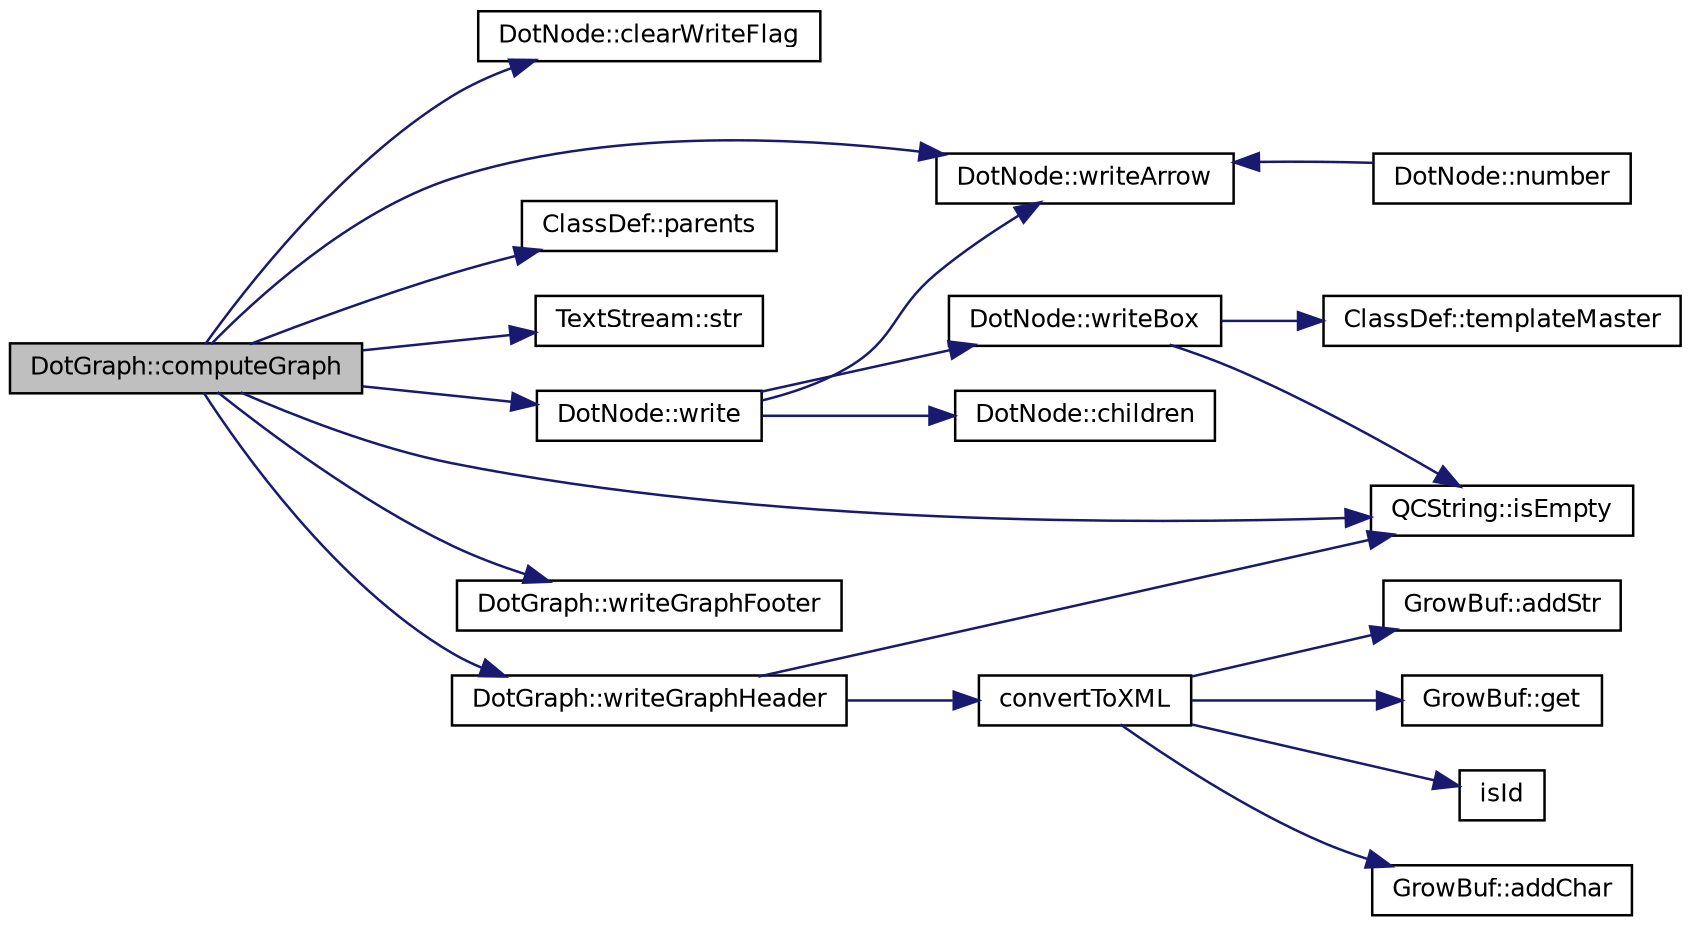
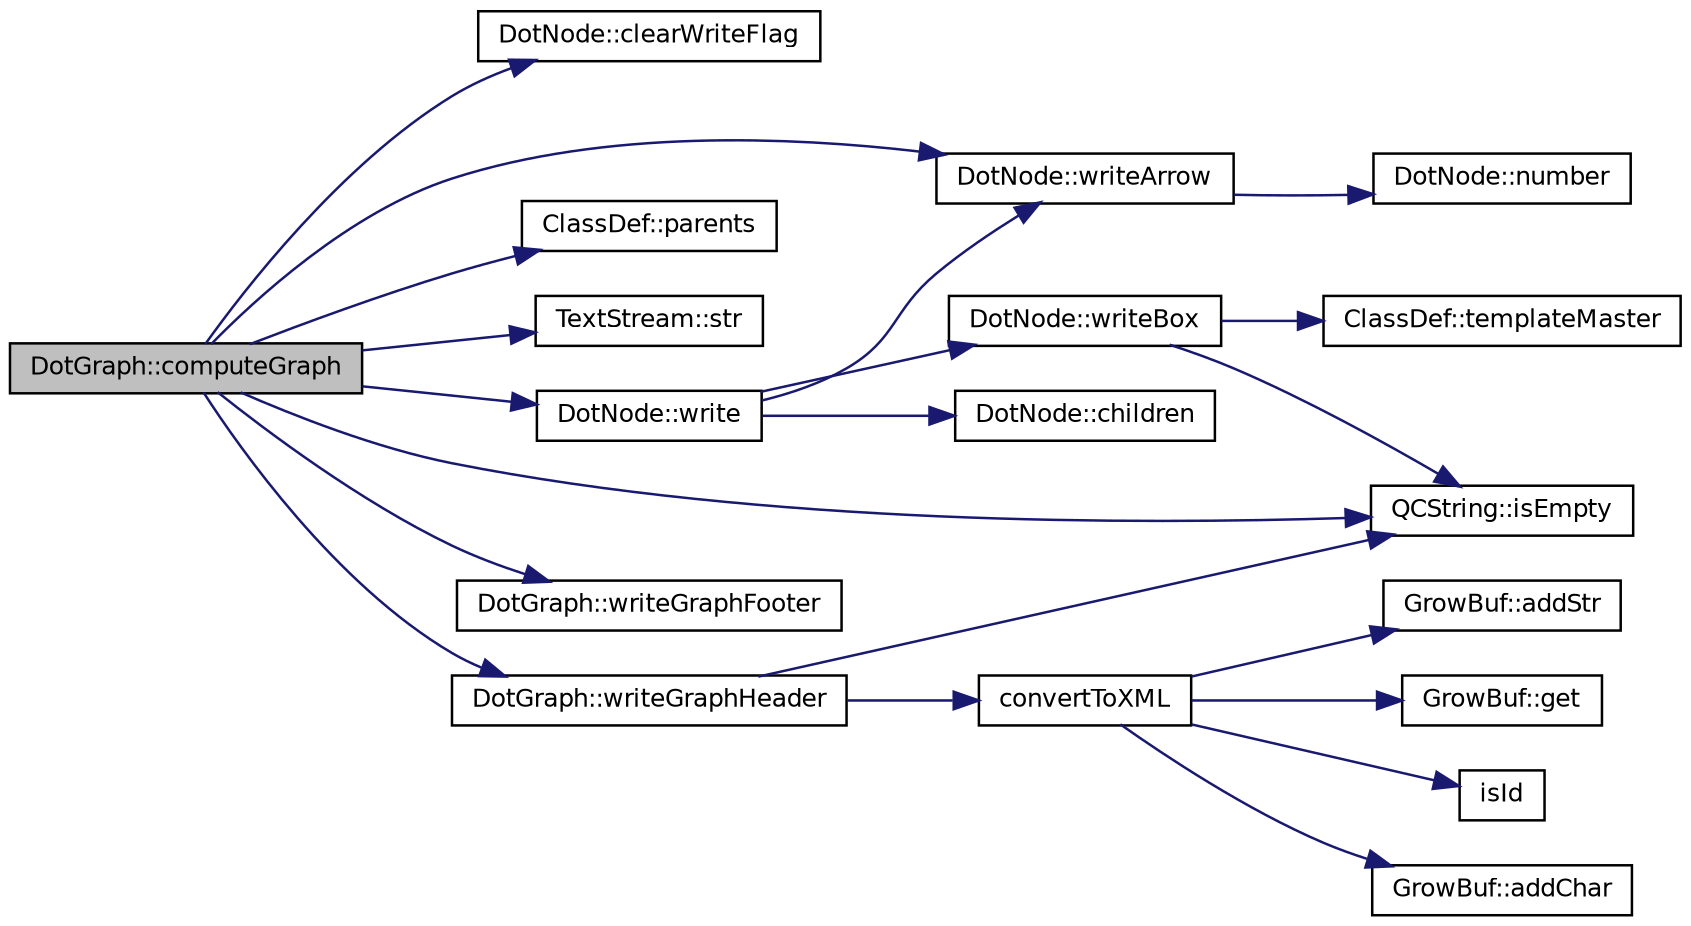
  digraph {
    rankdir=LR
    node [color=black fillcolor=white fontname=Helvetica fontsize=10 shape=record style=filled]
    edge [color=midnightblue fontname=Helvetica fontsize=10 labelfontname=Helvetica labelfontsize=10 style=solid]
    n1 [fillcolor=grey75 fontcolor=black height=0.2 label="DotGraph::computeGraph" width=0.4]
    n2 [height=0.2 label="DotNode::clearWriteFlag" width=0.4]
    n3 [height=0.2 label="QCString::isEmpty" width=0.4]
    n4 [height=0.2 label="ClassDef::parents" width=0.4]
    n5 [height=0.2 label="TextStream::str" width=0.4]
    n6 [height=0.2 label="DotNode::write" width=0.4]
    n7 [height=0.2 label="DotNode::writeArrow" width=0.4]
    n8 [height=0.2 label="DotGraph::writeGraphFooter" width=0.4]
    n9 [height=0.2 label="DotGraph::writeGraphHeader" width=0.4]
    n10 [height=0.2 label="DotNode::children" width=0.4]
    n11 [height=0.2 label="DotNode::writeBox" width=0.4]
    n12 [height=0.2 label="DotNode::number" width=0.4]
    n13 [height=0.2 label=convertToXML width=0.4]
    n14 [height=0.2 label="ClassDef::templateMaster" width=0.4]
    n15 [height=0.2 label="GrowBuf::addChar" width=0.4]
    n16 [height=0.2 label="GrowBuf::addStr" width=0.4]
    n17 [height=0.2 label="GrowBuf::get" width=0.4]
    n18 [height=0.2 label=isId width=0.4]
    n1 -> n2
    n1 -> n3
    n1 -> n4
    n1 -> n5
    n1 -> n6
    n1 -> n7
    n1 -> n8
    n1 -> n9
    n6 -> n7
    n6 -> n10
    n6 -> n11
-   n12 -> n7
+   n7 -> n12
    n9 -> n3
    n9 -> n13
    n11 -> n3
    n11 -> n14
    n13 -> n15
    n13 -> n16
    n13 -> n17
    n13 -> n18
  }
